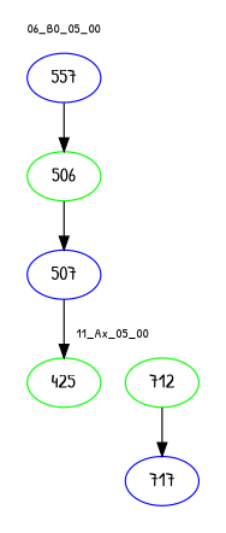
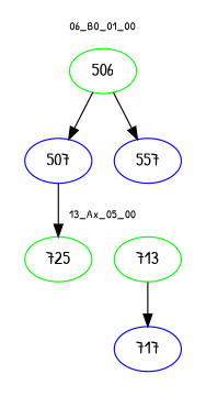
  digraph {
    fontname="Patrick Hand"
    node [color=green fontname="Patrick Hand"]
    edge [color=black fontname="Patrick Hand"]
-   n1 [label=712]
+   n1 [label=713]
    n2 [color=blue label=717]
-   n3 [label=425]
+   n3 [label=725]
    n4 [label=506]
    n5 [color=blue label=507]
    n6 [color=blue label=557]
    subgraph cluster_1 {
      color=white
      fontsize=10
-     label="11_Ax_05_00"
+     label="13_Ax_05_00"
      n1
      n2
      n3
    }
    subgraph cluster_2 {
      color=white
      fontsize=10
-     label="06_B0_05_00"
+     label="06_B0_01_00"
      n4
      n5
      n6
    }
    n1 -> n2
    n4 -> n5
-   n6 -> n4
+   n4 -> n6
    n5 -> n3
  }
